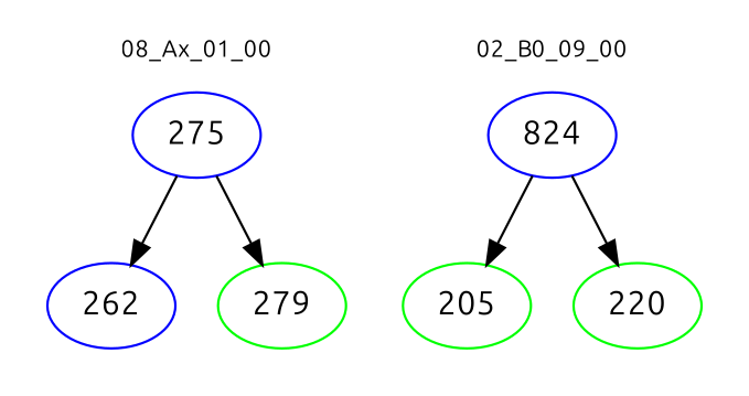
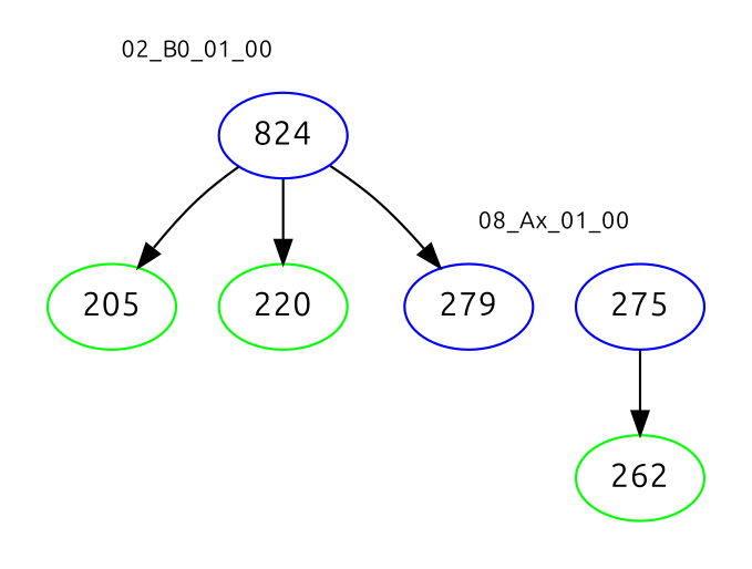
  digraph {
    fontname=Ubuntu
    node [color=green fontname=Ubuntu]
    edge [color=black fontname=Ubuntu]
    n1 [color=blue label=275]
-   n2 [color=blue label=262]
-   n3 [label=279]
+   n2 [label=262]
+   n3 [color=blue label=279]
    n4 [color=blue label=824]
    n5 [label=205]
    n6 [label=220]
    subgraph cluster_1 {
      color=white
      fontsize=10
      label="08_Ax_01_00"
      n1
      n2
      n3
    }
    subgraph cluster_2 {
      color=white
      fontsize=10
-     label="02_B0_09_00"
+     label="02_B0_01_00"
      n4
      n5
      n6
    }
    n1 -> n2
-   n1 -> n3
+   n4 -> n3
    n4 -> n5
    n4 -> n6
  }
